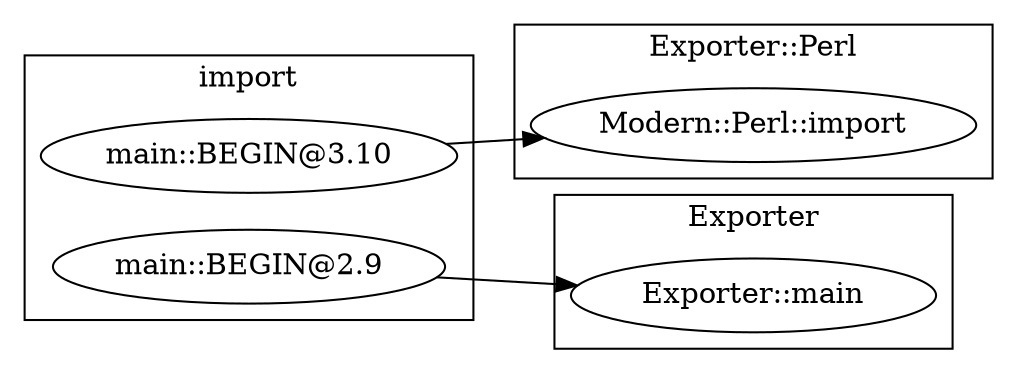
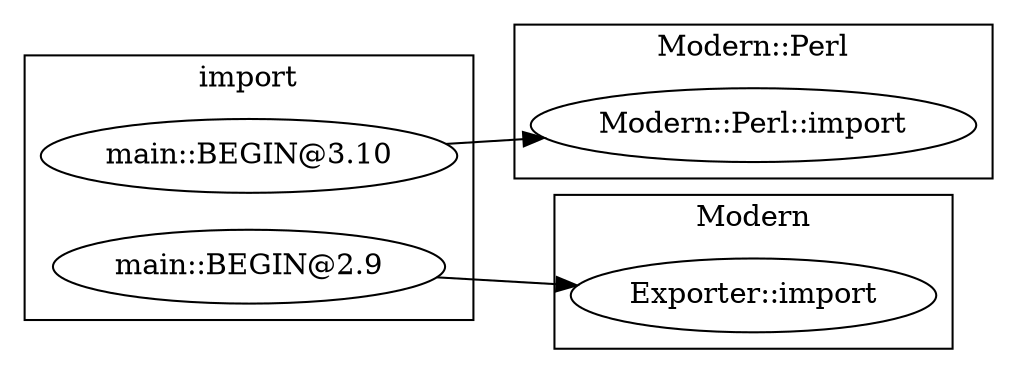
  digraph {
    rankdir=LR
-   "Exporter::import" [label="Exporter::main"]
+   "Exporter::import"
    "main::BEGIN@3.10"
    "main::BEGIN@2.9"
    "Modern::Perl::import"
    subgraph cluster_1 {
-     label=Exporter
+     label=Modern
      "Exporter::import"
    }
    subgraph cluster_2 {
      label=import
      "main::BEGIN@3.10"
      "main::BEGIN@2.9"
    }
    subgraph cluster_3 {
-     label="Exporter::Perl"
+     label="Modern::Perl"
      "Modern::Perl::import"
    }
    "main::BEGIN@3.10" -> "Modern::Perl::import"
    "main::BEGIN@2.9" -> "Exporter::import"
  }
